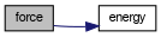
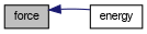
  digraph {
    rankdir=LR
    node [color=black fontname=FreeSans fontsize=10 shape=record]
    n1 [fillcolor=grey75 fontcolor=black height=0.2 label=force style=filled width=0.4]
    n2 [height=0.2 label=energy width=0.4]
-   n1 -> n2 [color=midnightblue fontname=FreeSans fontsize=10 labelfontname=FreeSans labelfontsize=10 style=solid]
+   n2 -> n1 [color=midnightblue fontname=FreeSans fontsize=10 labelfontname=FreeSans labelfontsize=10 style=solid]
  }
